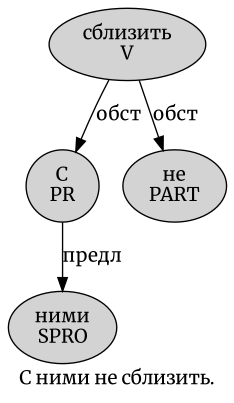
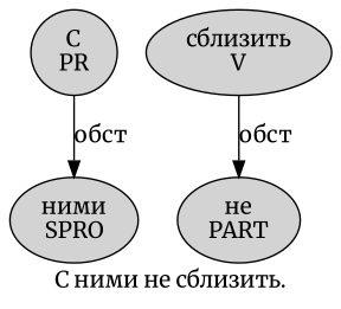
  digraph {
    fontname=Merriweather
    label="С ними не сблизить."
    node [fillcolor=lightgray fontname=Merriweather penwidth=1 shape=ellipse style=filled]
    edge [fontname=Merriweather]
    n1 [label="С\nPR"]
    n2 [label="ними\nSPRO"]
    n3 [label="не\nPART"]
    n4 [label="сблизить\nV"]
-   n1 -> n2 [label="предл"]
-   n4 -> n1 [label="обст"]
+   n1 -> n2 [label="обст"]
    n4 -> n3 [label="обст"]
  }
